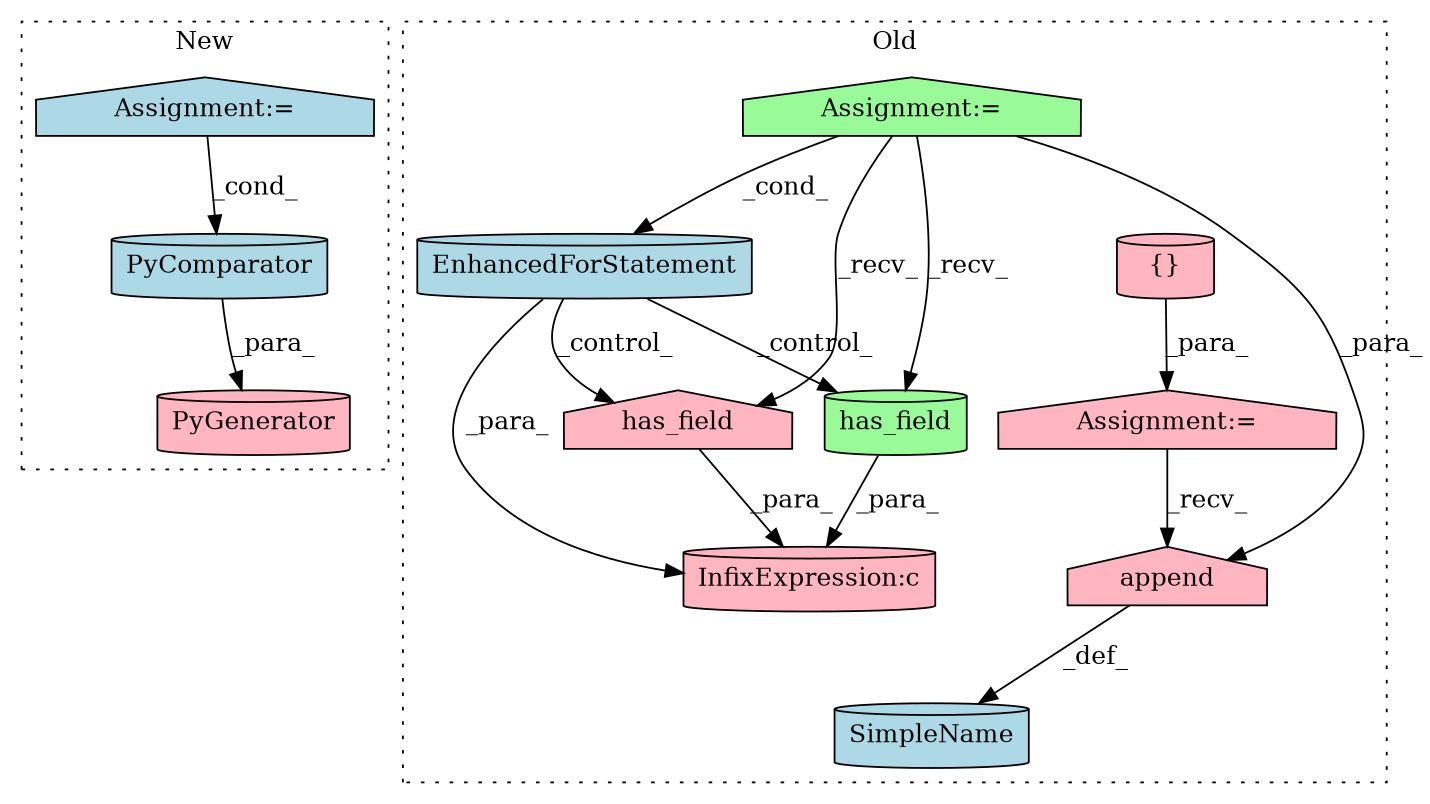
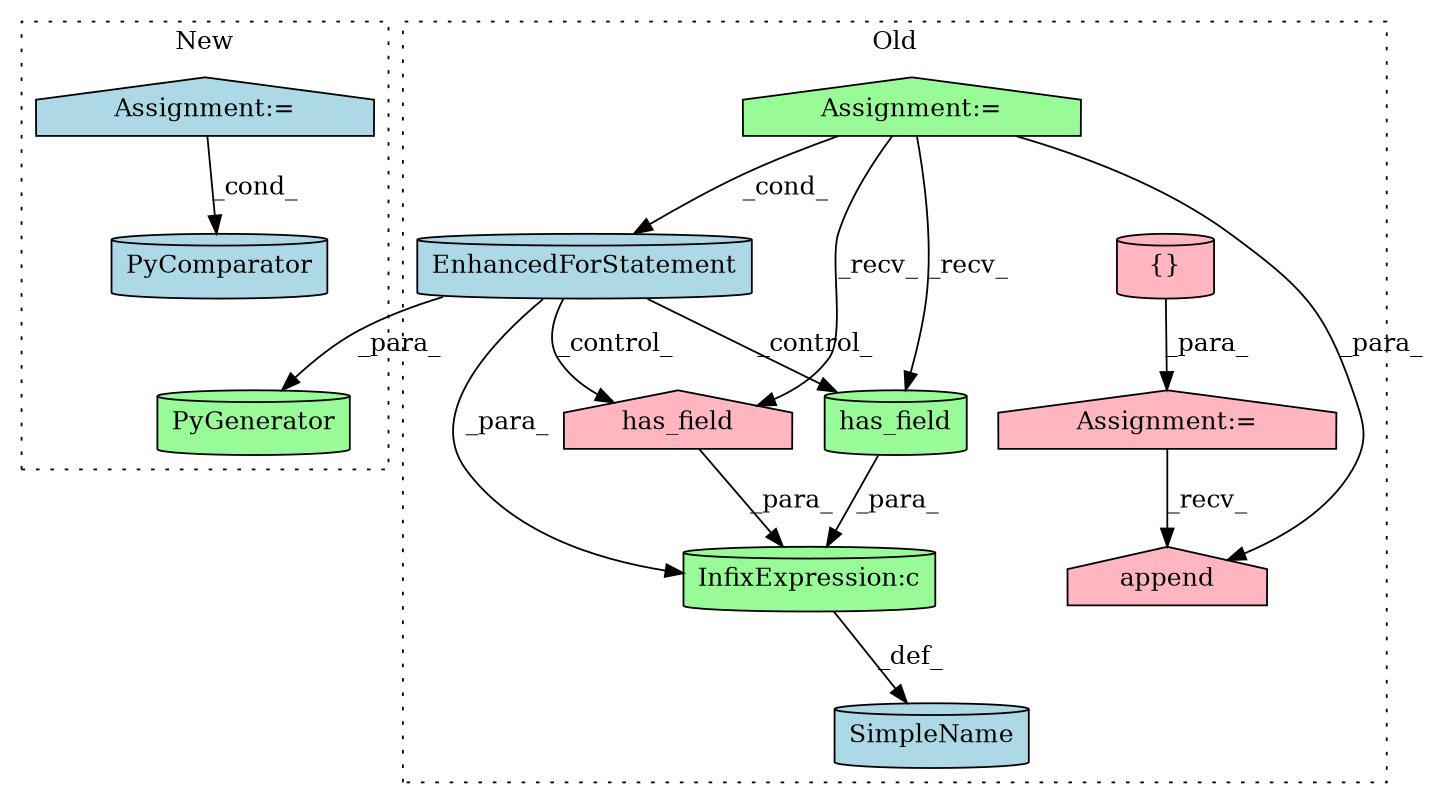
  digraph {
    node [a=32 fillcolor=lightpink l="10,1" s="2686,2760" shape=cylinder style=filled]
    n1 [fillcolor=palegreen label=has_field s="3032,3054"]
-   n2 [a=27 l=4 label="InfixExpression:c" s=3055]
+   n2 [a=27 fillcolor=palegreen l=4 label="InfixExpression:c" s=3055]
    n3 [label=has_field s="3064,3103" shape=house]
    n4 [a=70 fillcolor=lightblue l="53,2" label=EnhancedForStatement]
    n5 [a=42 fillcolor=lightblue label=SimpleName l="" s=""]
    n6 [l="7,1" label=append s="3134,3144" shape=house]
    n7 [a=4 l=2 label="{}" s=2635]
    n8 [a=7 l=1 label="Assignment:=" s=2625 shape=house]
    n9 [a=7 fillcolor=palegreen l="53,2" label="Assignment:=" shape=house]
-   n10 [a=107 l=154 label=PyGenerator s=3016]
+   n10 [a=107 fillcolor=palegreen l=154 label=PyGenerator s=3016]
    n11 [a=113 fillcolor=lightblue l=62 label=PyComparator s=3102]
    n12 [a=7 fillcolor=lightblue l=62 label="Assignment:=" s=3102 shape=house]
    subgraph cluster_1 {
      label=Old
      style=dotted
      n1
      n2
      n3
      n4
      n5
      n6
      n7
      n8
      n9
    }
    subgraph cluster_2 {
      label=New
      style=dotted
      n10
      n11
      n12
    }
    n1 -> n2 [label=_para_]
-   n6 -> n5 [label=_def_]
+   n2 -> n5 [label=_def_]
    n3 -> n2 [label=_para_]
    n4 -> n1 [label=_control_]
    n4 -> n2 [label=_para_]
    n4 -> n3 [label=_control_]
    n7 -> n8 [label=_para_]
    n8 -> n6 [label=_recv_]
    n9 -> n1 [label=_recv_]
    n9 -> n3 [label=_recv_]
    n9 -> n4 [label=_cond_]
    n9 -> n6 [label=_para_]
-   n11 -> n10 [label=_para_]
+   n4 -> n10 [label=_para_]
    n12 -> n11 [label=_cond_]
  }
